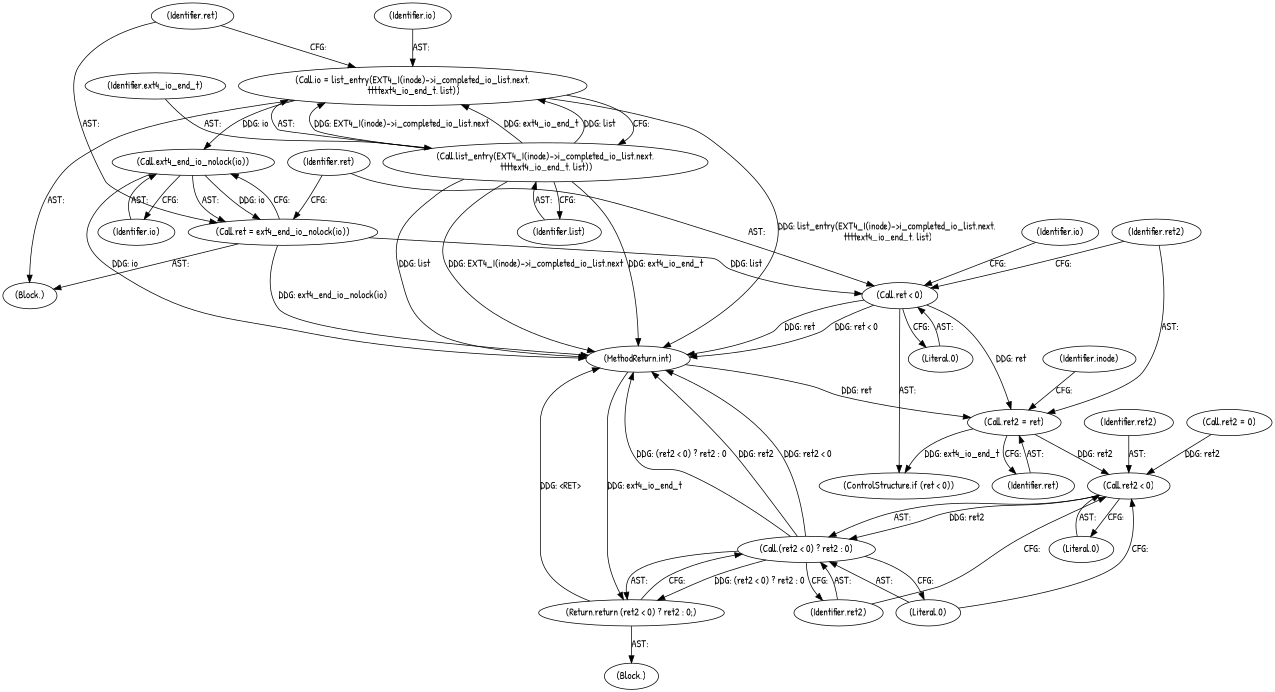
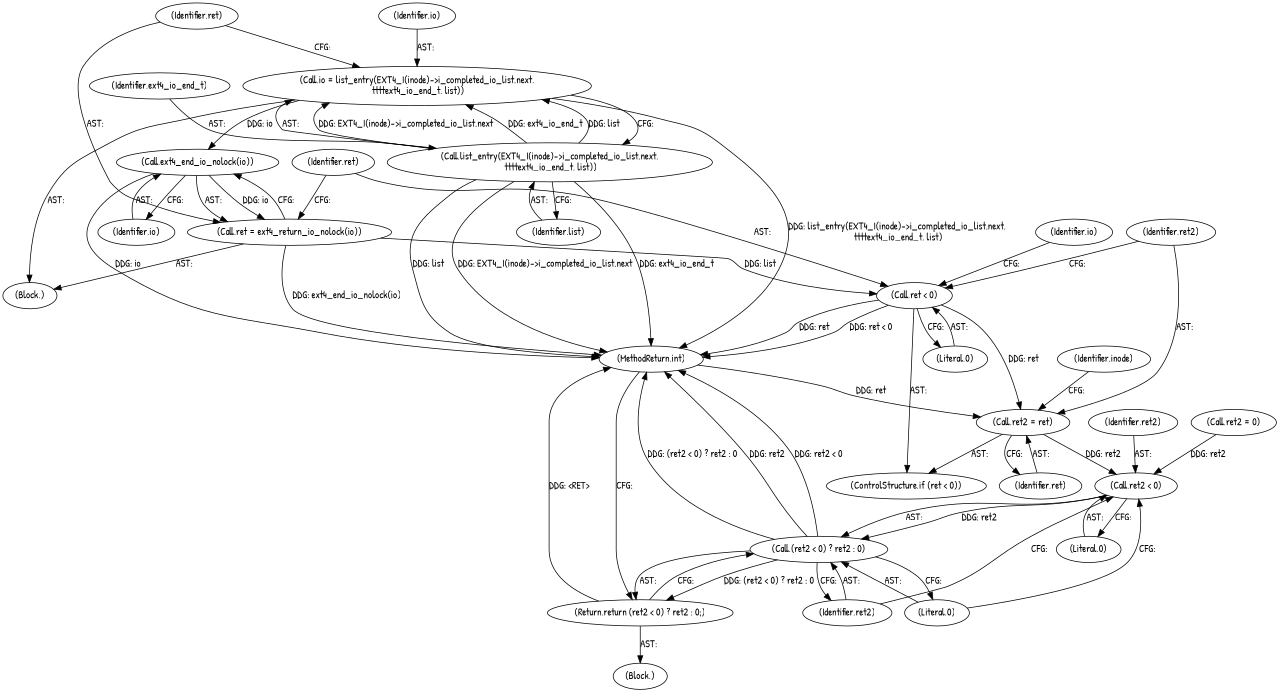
  digraph {
    fontname="Patrick Hand"
    node [fontname="Patrick Hand"]
    edge [fontname="Patrick Hand"]
    n1 [label="(Call,io = list_entry(EXT4_I(inode)->i_completed_io_list.next,\n \t\t\t\text4_io_end_t, list))"]
    n2 [label="(Call,list_entry(EXT4_I(inode)->i_completed_io_list.next,\n \t\t\t\text4_io_end_t, list))"]
    n3 [label="(Call,ext4_end_io_nolock(io))"]
    n4 [label="(Block,)"]
    n5 [label="(MethodReturn,int)"]
    n6 [label="(Identifier,list)"]
-   n7 [label="(Call,ret = ext4_end_io_nolock(io))"]
+   n7 [label="(Call,ret = ext4_return_io_nolock(io))"]
    n8 [label="(Identifier,io)"]
    n9 [label="(Call,ret2 = ret)"]
    n10 [label="(Return,return (ret2 < 0) ? ret2 : 0;)"]
    n11 [label="(Call,ret < 0)"]
    n12 [label="(Literal,0)"]
    n13 [label="(ControlStructure,if (ret < 0))"]
    n14 [label="(Call,ret2 < 0)"]
    n15 [label="(Identifier,ret)"]
    n16 [label="(Call,(ret2 < 0) ? ret2 : 0)"]
    n17 [label="(Literal,0)"]
    n18 [label="(Literal,0)"]
    n19 [label="(Identifier,ret2)"]
    n20 [label="(Block,)"]
    n21 [label="(Identifier,ret)"]
    n22 [label="(Identifier,ret2)"]
    n23 [label="(Identifier,ret2)"]
    n24 [label="(Identifier,io)"]
    n25 [label="(Call,ret2 = 0)"]
    n26 [label="(Identifier,io)"]
    n27 [label="(Identifier,ret)"]
    n28 [label="(Identifier,ext4_io_end_t)"]
    n29 [label="(Identifier,inode)"]
    n1 -> n2 [label="CFG: "]
    n1 -> n3 [label="DDG: io"]
    n1 -> n4 [label="AST: "]
    n1 -> n5 [label="DDG: list_entry(EXT4_I(inode)->i_completed_io_list.next,\n \t\t\t\text4_io_end_t, list)"]
    n2 -> n1 [label="AST: "]
    n2 -> n1 [label="DDG: EXT4_I(inode)->i_completed_io_list.next"]
    n2 -> n1 [label="DDG: ext4_io_end_t"]
    n2 -> n1 [label="DDG: list"]
    n2 -> n5 [label="DDG: ext4_io_end_t"]
    n2 -> n5 [label="DDG: list"]
    n2 -> n5 [label="DDG: EXT4_I(inode)->i_completed_io_list.next"]
    n2 -> n6 [label="CFG: "]
    n3 -> n5 [label="DDG: io"]
    n3 -> n7 [label="AST: "]
    n3 -> n7 [label="DDG: io"]
    n3 -> n8 [label="CFG: "]
    n5 -> n9 [label="DDG: ret"]
-   n5 -> n10 [label="DDG: ext4_io_end_t"]
+   n5 -> n10 [label="CFG: "]
    n6 -> n2 [label="AST: "]
    n7 -> n3 [label="CFG: "]
    n7 -> n4 [label="AST: "]
    n7 -> n5 [label="DDG: ext4_end_io_nolock(io)"]
    n7 -> n11 [label="DDG: list"]
    n8 -> n3 [label="AST: "]
-   n9 -> n13 [label="DDG: ext4_io_end_t"]
+   n9 -> n13 [label="AST: "]
    n9 -> n14 [label="DDG: ret2"]
    n9 -> n15 [label="CFG: "]
    n10 -> n5 [label="DDG: <RET>"]
    n10 -> n16 [label="CFG: "]
    n10 -> n20 [label="AST: "]
    n11 -> n5 [label="DDG: ret < 0"]
    n11 -> n5 [label="DDG: ret"]
    n11 -> n9 [label="DDG: ret"]
    n11 -> n12 [label="CFG: "]
    n11 -> n13 [label="AST: "]
    n12 -> n11 [label="AST: "]
    n14 -> n16 [label="AST: "]
    n14 -> n16 [label="DDG: ret2"]
    n14 -> n17 [label="CFG: "]
    n15 -> n9 [label="AST: "]
    n16 -> n5 [label="DDG: ret2"]
    n16 -> n5 [label="DDG: ret2 < 0"]
    n16 -> n5 [label="DDG: (ret2 < 0) ? ret2 : 0"]
    n16 -> n10 [label="AST: "]
    n16 -> n10 [label="DDG: (ret2 < 0) ? ret2 : 0"]
    n16 -> n18 [label="CFG: "]
    n16 -> n19 [label="CFG: "]
    n17 -> n14 [label="AST: "]
    n18 -> n14 [label="CFG: "]
    n18 -> n16 [label="AST: "]
    n19 -> n14 [label="CFG: "]
    n19 -> n16 [label="AST: "]
    n21 -> n7 [label="CFG: "]
    n21 -> n11 [label="AST: "]
    n22 -> n9 [label="AST: "]
    n22 -> n11 [label="CFG: "]
    n23 -> n14 [label="AST: "]
    n24 -> n11 [label="CFG: "]
    n25 -> n14 [label="DDG: ret2"]
    n26 -> n1 [label="AST: "]
    n27 -> n1 [label="CFG: "]
    n27 -> n7 [label="AST: "]
    n28 -> n2 [label="AST: "]
    n29 -> n9 [label="CFG: "]
  }
